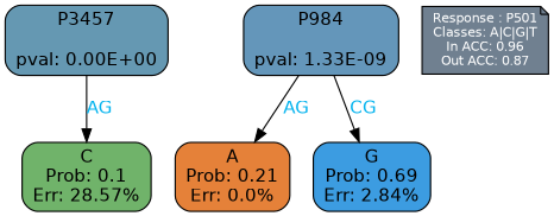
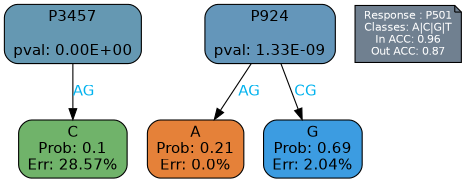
  digraph {
    ranksep=equally
    splines=polylines
    node [color=black fontname=helvetica shape=box style="filled, rounded"]
    edge [fontcolor=deepskyblue2 fontname=helvetica]
    n1 [fillcolor="#70b36a" label="C\nProb: 0.1\nErr: 28.57%"]
    n2 [fillcolor="#e58139" label="A\nProb: 0.21\nErr: 0.0%"]
-   n3 [fillcolor="#3c9ce1" label="G\nProb: 0.69\nErr: 2.84%"]
+   n3 [fillcolor="#3c9ce1" label="G\nProb: 0.69\nErr: 2.04%"]
    n4 [align=left fillcolor=slategray fontcolor=white fontsize=10 label="Response : P501\nClasses: A|C|G|T\nIn ACC: 0.96\nOut ACC: 0.87\n" shape=note style=filled]
    n5 [fillcolor="#6598b2" label="P3457\n\npval: 0.00E+00"]
-   n6 [fillcolor="#6496ba" label="P984\n\npval: 1.33E-09"]
+   n6 [fillcolor="#6496ba" label="P924\n\npval: 1.33E-09"]
    subgraph sub_1 {
      rank=same
      n1
      n2
      n3
    }
    subgraph sub_2 {
      rank=same
      n4
      n5
    }
    n5 -> n1 [label=AG]
    n6 -> n2 [label=AG]
    n6 -> n3 [label=CG]
  }
